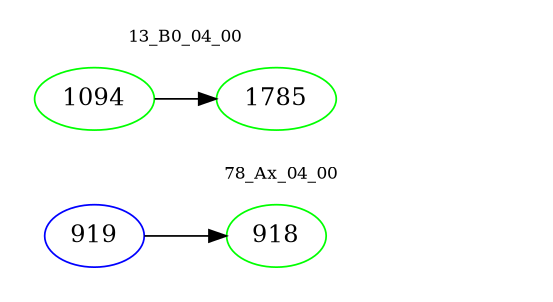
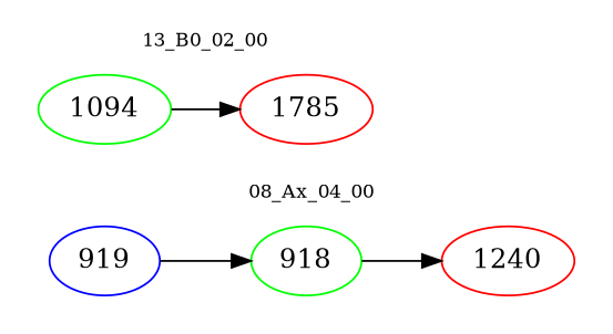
  digraph {
    rankdir=LR
    node [color=green]
    edge [color=black]
    n1 [label=918]
    n2 [color=blue label=919]
+   n3 [color=red label=1240]
    n4 [label=1094]
-   n5 [label=1785]
+   n5 [color=red label=1785]
    subgraph cluster_1 {
      color=white
      fontsize=10
-     label="78_Ax_04_00"
+     label="08_Ax_04_00"
      n1
      n2
+     n3
    }
    subgraph cluster_2 {
      color=white
      fontsize=10
-     label="13_B0_04_00"
+     label="13_B0_02_00"
      n4
      n5
    }
+   n1 -> n3
    n2 -> n1
    n4 -> n5
  }
